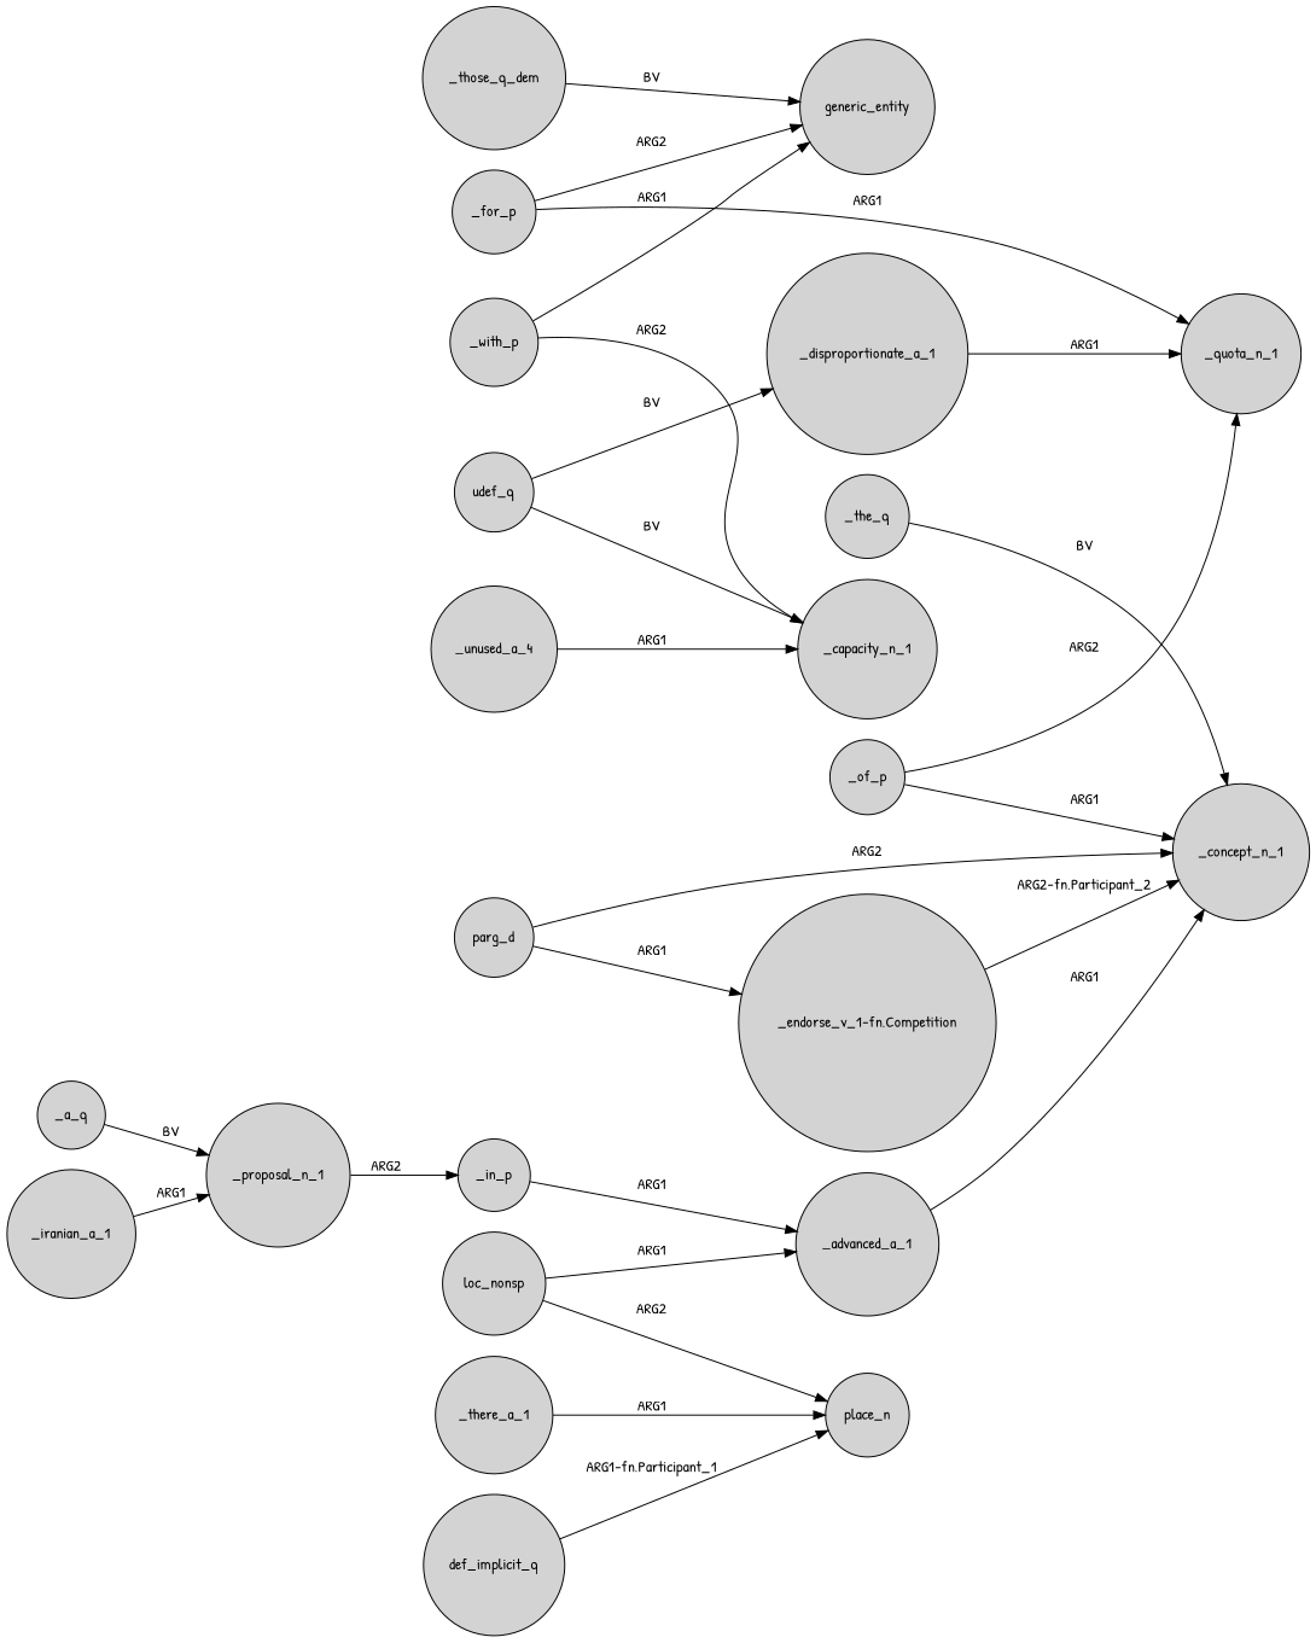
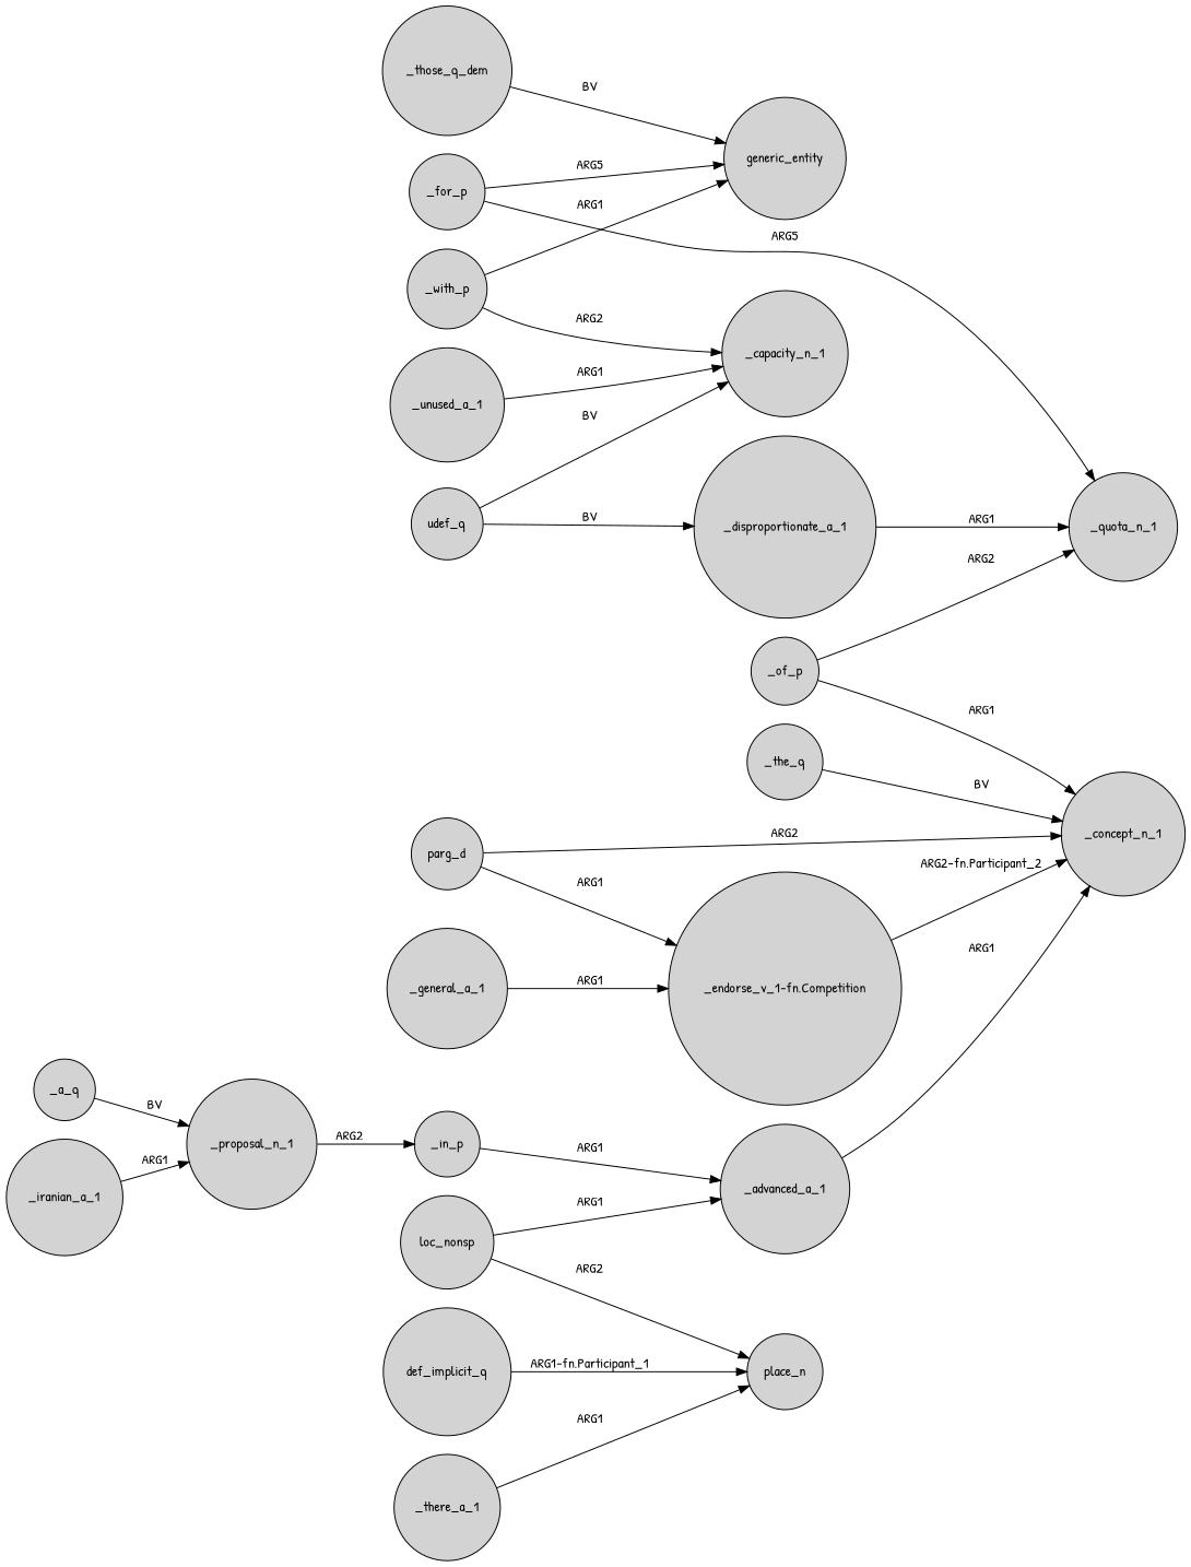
  digraph {
    fontname="Patrick Hand"
    rankdir=LR
    node [fontname="Patrick Hand" shape=circle style=filled]
    edge [fontname="Patrick Hand"]
    _with_p
    generic_entity
    _capacity_n_1
    loc_nonsp
    _advanced_a_1
    place_n
    _concept_n_1
    _those_q_dem
    _for_p
    _quota_n_1
    def_implicit_q
    _there_a_1
    _disproportionate_a_1
    _a_q
    _proposal_n_1
    _in_p
    _the_q
    udef_q
    parg_d
    "_endorse_v_1-fn.Competition"
    _of_p
    _iranian_a_1
-   _unused_a_1 [label=_unused_a_4]
+   _unused_a_1
+   _general_a_1
    _with_p -> generic_entity [label=ARG1]
    _with_p -> _capacity_n_1 [label=ARG2]
    loc_nonsp -> _advanced_a_1 [label=ARG1]
    loc_nonsp -> place_n [label=ARG2]
    _advanced_a_1 -> _concept_n_1 [label=ARG1]
    _those_q_dem -> generic_entity [label=BV]
-   _for_p -> generic_entity [label=ARG2]
-   _for_p -> _quota_n_1 [label=ARG1]
+   _for_p -> generic_entity [label=ARG5]
+   _for_p -> _quota_n_1 [label=ARG5]
    def_implicit_q -> place_n [label="ARG1-fn.Participant_1"]
    _there_a_1 -> place_n [label=ARG1]
    _disproportionate_a_1 -> _quota_n_1 [label=ARG1]
    _a_q -> _proposal_n_1 [label=BV]
    _proposal_n_1 -> _in_p [label=ARG2]
    _in_p -> _advanced_a_1 [label=ARG1]
    _the_q -> _concept_n_1 [label=BV]
    udef_q -> _capacity_n_1 [label=BV]
    udef_q -> _disproportionate_a_1 [label=BV]
    parg_d -> _concept_n_1 [label=ARG2]
    parg_d -> "_endorse_v_1-fn.Competition" [label=ARG1]
    "_endorse_v_1-fn.Competition" -> _concept_n_1 [label="ARG2-fn.Participant_2"]
    _of_p -> _concept_n_1 [label=ARG1]
    _of_p -> _quota_n_1 [label=ARG2]
    _iranian_a_1 -> _proposal_n_1 [label=ARG1]
    _unused_a_1 -> _capacity_n_1 [label=ARG1]
+   _general_a_1 -> "_endorse_v_1-fn.Competition" [label=ARG1]
  }
